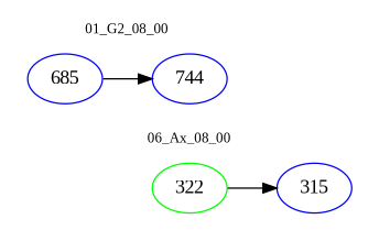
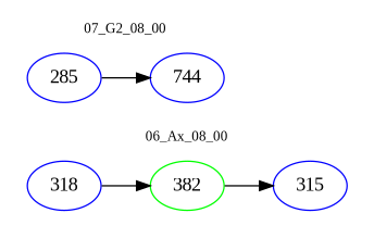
  digraph {
    fontname="Liberation Serif"
    rankdir=LR
    node [color=blue fontname="Liberation Serif"]
    edge [color=black fontname="Liberation Serif"]
+   n1 [label=318]
    n2 [label=315]
-   n3 [color=green label=322]
-   n4 [label=685]
+   n3 [color=green label=382]
+   n4 [label=285]
    n5 [label=744]
    subgraph cluster_1 {
      color=white
      fontsize=10
      label="06_Ax_08_00"
+     n1
      n2
      n3
    }
    subgraph cluster_2 {
      color=white
      fontsize=10
-     label="01_G2_08_00"
+     label="07_G2_08_00"
      n4
      n5
    }
+   n1 -> n3
    n3 -> n2
    n4 -> n5
  }
